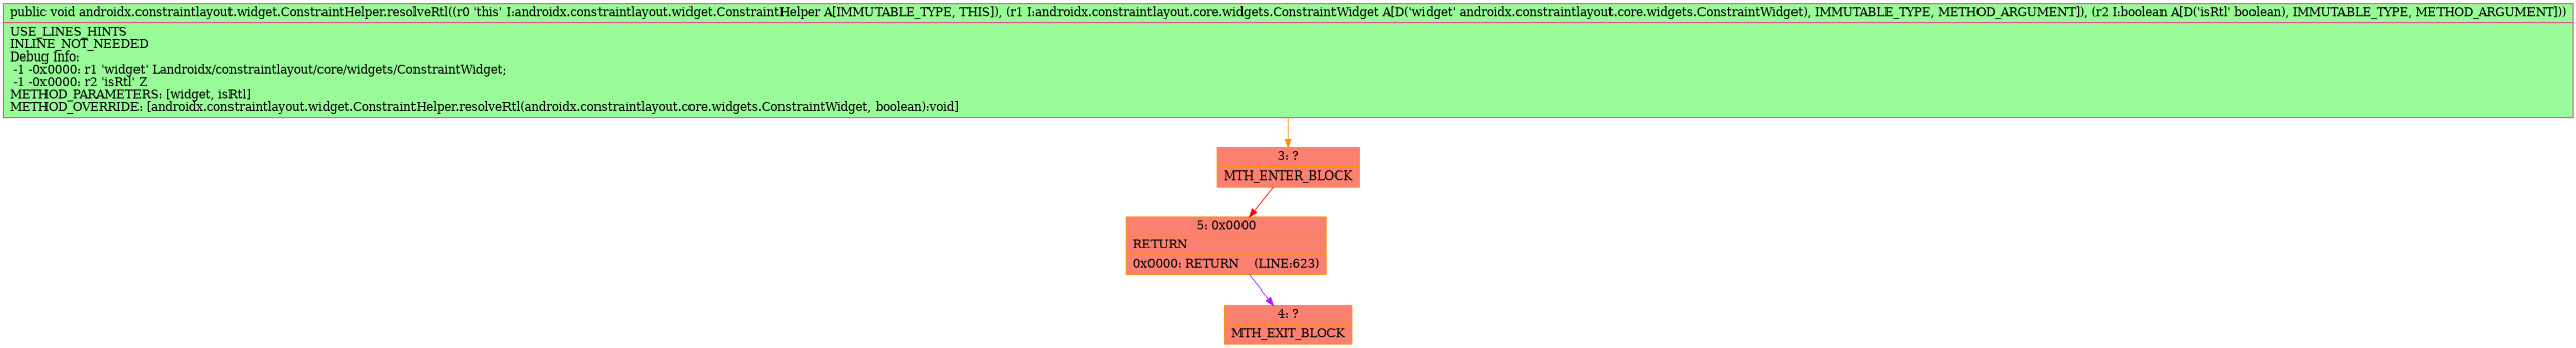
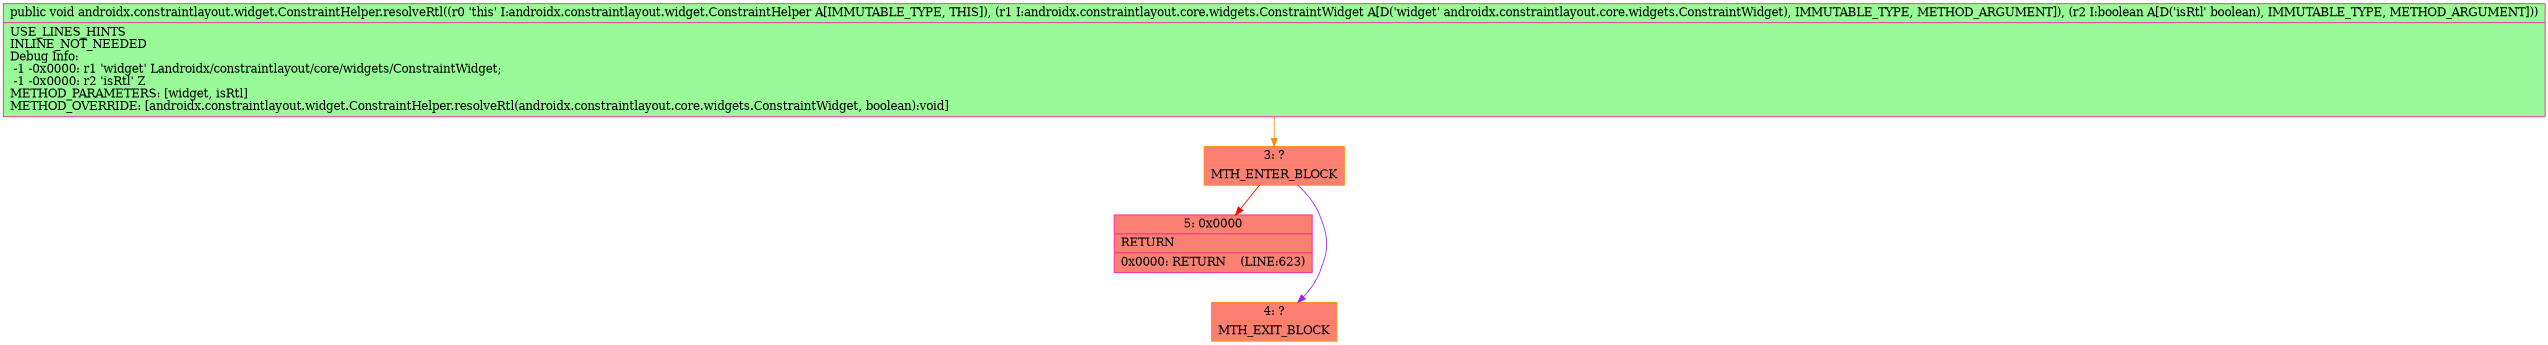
  digraph {
    fontname="DejaVu Serif"
    node [color=darkorange fillcolor=salmon fontname="DejaVu Serif" shape=record style=filled]
    edge [fontname="DejaVu Serif"]
    n1 [label="{3\:\ ?|MTH_ENTER_BLOCK\l}"]
-   n2 [label="{5\:\ 0x0000|RETURN\l|0x0000: RETURN    (LINE:623)\l}"]
+   n2 [color=deeppink label="{5\:\ 0x0000|RETURN\l|0x0000: RETURN    (LINE:623)\l}"]
    n3 [label="{4\:\ ?|MTH_EXIT_BLOCK\l}"]
    n4 [color=deeppink fillcolor=palegreen label="{public void androidx.constraintlayout.widget.ConstraintHelper.resolveRtl((r0 'this' I:androidx.constraintlayout.widget.ConstraintHelper A[IMMUTABLE_TYPE, THIS]), (r1 I:androidx.constraintlayout.core.widgets.ConstraintWidget A[D('widget' androidx.constraintlayout.core.widgets.ConstraintWidget), IMMUTABLE_TYPE, METHOD_ARGUMENT]), (r2 I:boolean A[D('isRtl' boolean), IMMUTABLE_TYPE, METHOD_ARGUMENT]))  | USE_LINES_HINTS\lINLINE_NOT_NEEDED\lDebug Info:\l  \-1 \-0x0000: r1 'widget' Landroidx\/constraintlayout\/core\/widgets\/ConstraintWidget;\l  \-1 \-0x0000: r2 'isRtl' Z\lMETHOD_PARAMETERS: [widget, isRtl]\lMETHOD_OVERRIDE: [androidx.constraintlayout.widget.ConstraintHelper.resolveRtl(androidx.constraintlayout.core.widgets.ConstraintWidget, boolean):void]\l}"]
    n1 -> n2 [color=red]
-   n2 -> n3 [color=purple]
+   n1 -> n3 [color=purple]
    n4 -> n1 [color=darkorange]
  }
